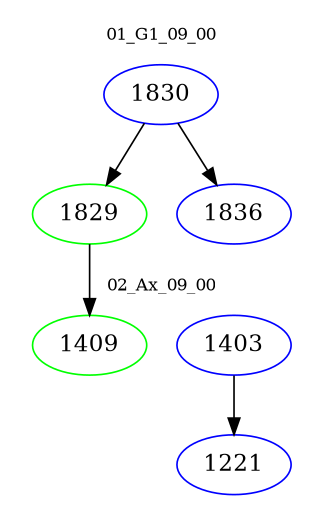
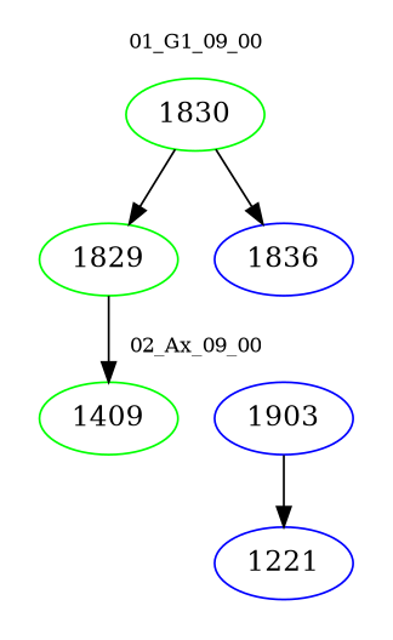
  digraph {
    node [color=blue]
    edge [color=black]
-   n1 [label=1403]
+   n1 [label=1903]
    n2 [color=green label=1409]
    n3 [label=1221]
-   n4 [label=1830]
+   n4 [color=green label=1830]
    n5 [color=green label=1829]
    n6 [label=1836]
    subgraph cluster_1 {
      color=white
      fontsize=10
      label="02_Ax_09_00"
      n1
      n2
      n3
    }
    subgraph cluster_2 {
      color=white
      fontsize=10
      label="01_G1_09_00"
      n4
      n5
      n6
    }
    n1 -> n3
    n4 -> n5
    n4 -> n6
    n5 -> n2
  }
